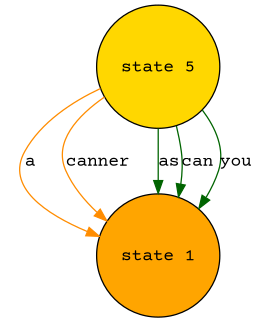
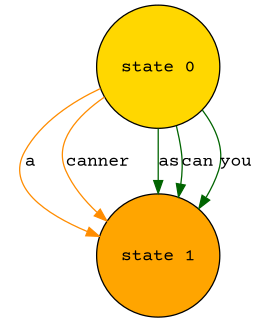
  digraph {
    fontname="Courier Prime"
    node [ordering=out shape=circle style=filled fontname="Courier Prime"]
    edge [color=darkgreen fontname="Courier Prime"]
-   "state 0" [fillcolor=gold label="state 5"]
+   "state 0" [fillcolor=gold]
    "state 1" [fillcolor=orange]
    "state 0" -> "state 1" [label=a color=darkorange]
    "state 0" -> "state 1" [label=canner color=darkorange]
    "state 0" -> "state 1" [label=as]
    "state 0" -> "state 1" [label=can]
    "state 0" -> "state 1" [label=you]
  }
